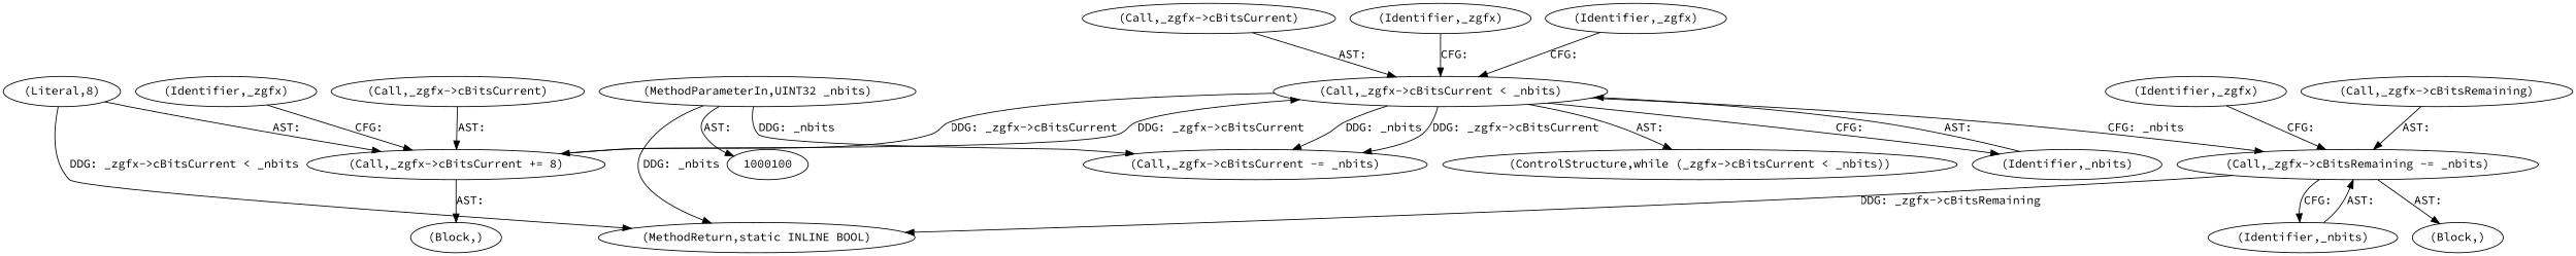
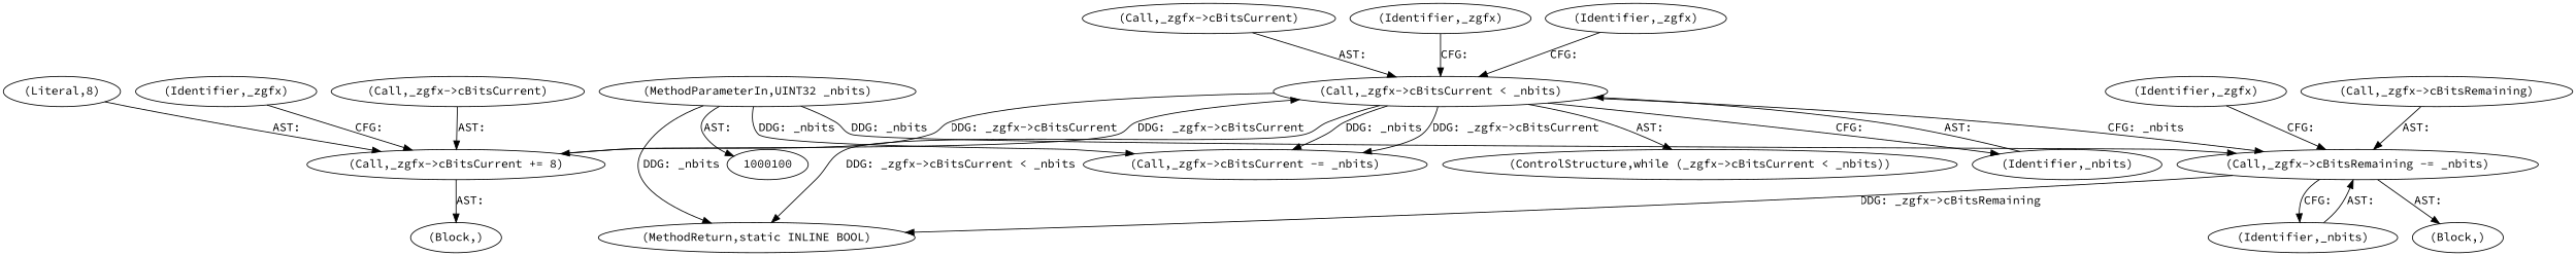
  digraph {
    fontname="Source Code Pro"
    node [fontname="Source Code Pro"]
    edge [fontname="Source Code Pro"]
    n1 [label="(Call,_zgfx->cBitsRemaining -= _nbits)"]
    n2 [label="(Identifier,_nbits)"]
    n3 [label="(MethodReturn,static INLINE BOOL)"]
    n4 [label="(Block,)"]
    n5 [label="(Call,_zgfx->cBitsCurrent < _nbits)"]
    n6 [label="(Call,_zgfx->cBitsCurrent += 8)"]
    n7 [label="(ControlStructure,while (_zgfx->cBitsCurrent < _nbits))"]
    n8 [label="(Call,_zgfx->cBitsCurrent -= _nbits)"]
    n9 [label="(Identifier,_nbits)"]
    n10 [label="(Block,)"]
    n11 [label="(Literal,8)"]
    n12 [label="(MethodParameterIn,UINT32 _nbits)"]
    1000100
    n14 [label="(Identifier,_zgfx)"]
    n15 [label="(Call,_zgfx->cBitsRemaining)"]
    n16 [label="(Identifier,_zgfx)"]
    n17 [label="(Call,_zgfx->cBitsCurrent)"]
    n18 [label="(Call,_zgfx->cBitsCurrent)"]
    n19 [label="(Identifier,_zgfx)"]
    n20 [label="(Identifier,_zgfx)"]
    n1 -> n2 [label="CFG: "]
    n1 -> n3 [label="DDG: _zgfx->cBitsRemaining"]
    n1 -> n4 [label="AST: "]
    n2 -> n1 [label="AST: "]
    n5 -> n1 [label="CFG: _nbits"]
-   n11 -> n3 [label="DDG: _zgfx->cBitsCurrent < _nbits"]
+   n5 -> n3 [label="DDG: _zgfx->cBitsCurrent < _nbits"]
    n5 -> n6 [label="DDG: _zgfx->cBitsCurrent"]
    n5 -> n7 [label="AST: "]
    n5 -> n8 [label="DDG: _nbits"]
    n5 -> n8 [label="DDG: _zgfx->cBitsCurrent"]
    n5 -> n9 [label="CFG: "]
    n6 -> n5 [label="DDG: _zgfx->cBitsCurrent"]
    n6 -> n10 [label="AST: "]
    n9 -> n5 [label="AST: "]
    n11 -> n6 [label="AST: "]
+   n12 -> n1 [label="DDG: _nbits"]
    n12 -> n3 [label="DDG: _nbits"]
    n12 -> n8 [label="DDG: _nbits"]
    n12 -> 1000100 [label="AST: "]
    n14 -> n1 [label="CFG: "]
    n15 -> n1 [label="AST: "]
    n16 -> n6 [label="CFG: "]
    n17 -> n5 [label="AST: "]
    n18 -> n6 [label="AST: "]
    n19 -> n5 [label="CFG: "]
    n20 -> n5 [label="CFG: "]
  }
